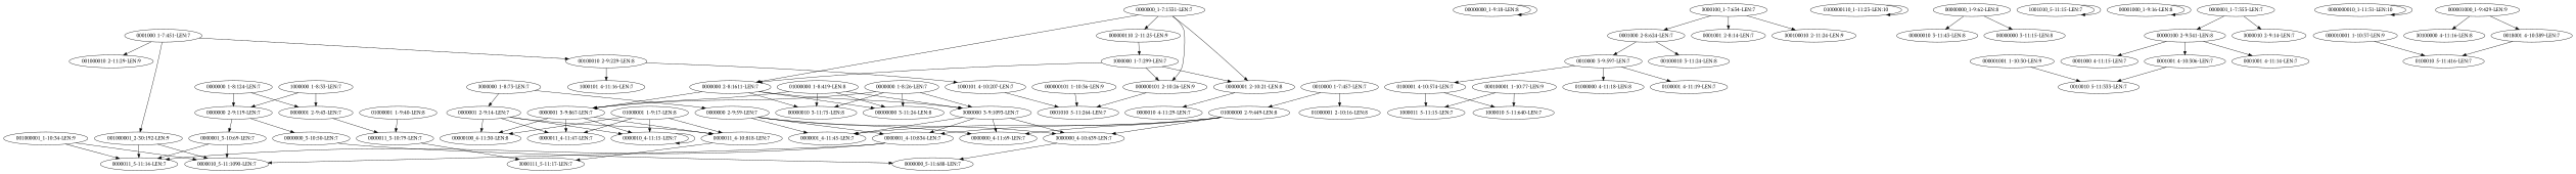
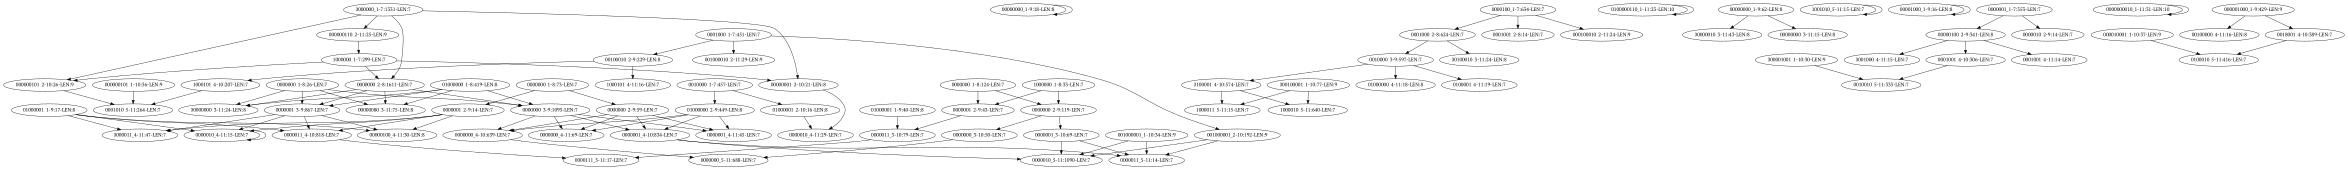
  digraph {
    fontname="PT Serif"
    node [fontname="PT Serif"]
    edge [fontname="PT Serif"]
    "00100010_2-9:229-LEN:8"
    "1000101_4-11:16-LEN:7"
    "1000101_4-10:207-LEN:7"
    "0001010_5-11:264-LEN:7"
    "00000000_1-9:18-LEN:8"
    "0001000_2-8:624-LEN:7"
    "0010000_3-9:597-LEN:7"
    "00100010_3-11:24-LEN:8"
    "0100001_4-10:574-LEN:7"
    "01000000_4-11:18-LEN:8"
    "0100001_4-11:19-LEN:7"
    "1000011_5-11:15-LEN:7"
    "1000010_5-11:640-LEN:7"
    "01000001_1-9:17-LEN:8"
    "00000100_4-11:30-LEN:8"
    "0000011_4-11:47-LEN:7"
    "0000010_4-11:15-LEN:7"
    "0000011_4-10:818-LEN:7"
    "0000111_5-11:17-LEN:7"
    "0000000_2-8:1611-LEN:7"
-   "00000010_3-11:75-LEN:8"
+   "00000010_3-11:75-LEN:8" [label="00000080_3-11:75-LEN:8"]
    "0000001_3-9:867-LEN:7"
    "0000000_3-9:1093-LEN:7"
    "00000000_3-11:24-LEN:8"
    "0000001_4-10:834-LEN:7"
    "0000000_4-10:639-LEN:7"
    "0000001_4-11:45-LEN:7"
    "0000000_4-11:69-LEN:7"
    "0000011_5-11:14-LEN:7"
    "0000010_5-11:1090-LEN:7"
    "0000000_5-11:688-LEN:7"
    "01000001_1-9:40-LEN:8"
    "0000011_3-10:79-LEN:7"
    "0000000_3-10:50-LEN:7"
    "0100000110_1-11:23-LEN:10"
    "00000000_1-9:62-LEN:8"
    "00000010_3-11:43-LEN:8"
    "00000000_3-11:15-LEN:8"
    "01000001_2-10:16-LEN:8"
    "0000010_4-11:29-LEN:7"
    "1001010_5-11:15-LEN:7"
    "1000000_1-7:299-LEN:7"
    "000000101_2-10:26-LEN:9"
    "00000001_2-10:21-LEN:8"
    "000000110_2-11:25-LEN:9"
    "00001000_1-9:16-LEN:8"
    "00000100_2-9:341-LEN:8"
    "0001000_4-11:15-LEN:7"
    "0001001_4-10:306-LEN:7"
    "0001001_4-11:14-LEN:7"
    "0010010_5-11:333-LEN:7"
    "0000001_3-10:69-LEN:7"
    "0000001_2-9:14-LEN:7"
    "01000000_1-8:419-LEN:8"
    "0000000_2-9:59-LEN:7"
    "000000101_1-10:36-LEN:9"
-   "001000001_2-10:192-LEN:9" [label="001000001_2-30:192-LEN:9"]
+   "001000001_2-10:192-LEN:9"
    "0001000_1-7:451-LEN:7"
    "001000010_2-11:29-LEN:9"
    "0000000010_1-11:31-LEN:10"
    "0000100_1-7:634-LEN:7"
    "0001001_2-8:14-LEN:7"
    "000100010_2-11:24-LEN:9"
    "01000000_2-9:449-LEN:8"
    "0000001_2-9:43-LEN:7"
    "000010001_1-10:37-LEN:9"
    "0100010_5-11:416-LEN:7"
    "0000000_1-7:1331-LEN:7"
    "0010000_1-7:457-LEN:7"
    "0000000_2-9:119-LEN:7"
    "000001000_1-9:429-LEN:9"
    "00100000_4-11:16-LEN:8"
    n73 [label="0018001_4-10:389-LEN:7"]
    "0000000_1-8:73-LEN:7"
    "000001001_1-10:30-LEN:9"
    "0000000_1-8:26-LEN:7"
    "0000000_1-8:124-LEN:7"
    "0000001_1-7:353-LEN:7"
    "0000010_2-9:14-LEN:7"
    "1000000_1-8:33-LEN:7"
    "000100001_1-10:77-LEN:9"
    "001000001_1-10:34-LEN:9"
    "00100010_2-9:229-LEN:8" -> "1000101_4-11:16-LEN:7"
    "00100010_2-9:229-LEN:8" -> "1000101_4-10:207-LEN:7"
    "1000101_4-10:207-LEN:7" -> "0001010_5-11:264-LEN:7"
    "00000000_1-9:18-LEN:8" -> "00000000_1-9:18-LEN:8"
    "0001000_2-8:624-LEN:7" -> "0010000_3-9:597-LEN:7"
    "0001000_2-8:624-LEN:7" -> "00100010_3-11:24-LEN:8"
    "0010000_3-9:597-LEN:7" -> "0100001_4-10:574-LEN:7"
    "0010000_3-9:597-LEN:7" -> "01000000_4-11:18-LEN:8"
    "0010000_3-9:597-LEN:7" -> "0100001_4-11:19-LEN:7"
    "0100001_4-10:574-LEN:7" -> "1000011_5-11:15-LEN:7"
    "0100001_4-10:574-LEN:7" -> "1000010_5-11:640-LEN:7"
    "01000001_1-9:17-LEN:8" -> "00000100_4-11:30-LEN:8"
    "01000001_1-9:17-LEN:8" -> "0000011_4-11:47-LEN:7"
    "01000001_1-9:17-LEN:8" -> "0000010_4-11:15-LEN:7"
    "01000001_1-9:17-LEN:8" -> "0000011_4-10:818-LEN:7"
    "0000010_4-11:15-LEN:7" -> "0000010_4-11:15-LEN:7"
    "0000011_4-10:818-LEN:7" -> "0000111_5-11:17-LEN:7"
    "0000000_2-8:1611-LEN:7" -> "00000010_3-11:75-LEN:8"
    "0000000_2-8:1611-LEN:7" -> "0000001_3-9:867-LEN:7"
    "0000000_2-8:1611-LEN:7" -> "0000000_3-9:1093-LEN:7"
    "0000000_2-8:1611-LEN:7" -> "00000000_3-11:24-LEN:8"
    "0000001_3-9:867-LEN:7" -> "00000100_4-11:30-LEN:8"
    "0000001_3-9:867-LEN:7" -> "0000011_4-11:47-LEN:7"
    "0000001_3-9:867-LEN:7" -> "0000010_4-11:15-LEN:7"
    "0000001_3-9:867-LEN:7" -> "0000011_4-10:818-LEN:7"
    "0000000_3-9:1093-LEN:7" -> "0000001_4-10:834-LEN:7"
    "0000000_3-9:1093-LEN:7" -> "0000000_4-10:639-LEN:7"
    "0000000_3-9:1093-LEN:7" -> "0000001_4-11:45-LEN:7"
    "0000000_3-9:1093-LEN:7" -> "0000000_4-11:69-LEN:7"
    "0000001_4-10:834-LEN:7" -> "0000011_5-11:14-LEN:7"
    "0000001_4-10:834-LEN:7" -> "0000010_5-11:1090-LEN:7"
    "0000000_4-10:639-LEN:7" -> "0000000_5-11:688-LEN:7"
    "01000001_1-9:40-LEN:8" -> "0000011_3-10:79-LEN:7"
    "0000011_3-10:79-LEN:7" -> "0000111_5-11:17-LEN:7"
    "0000000_3-10:50-LEN:7" -> "0000000_5-11:688-LEN:7"
    "0100000110_1-11:23-LEN:10" -> "0100000110_1-11:23-LEN:10"
    "00000000_1-9:62-LEN:8" -> "00000010_3-11:43-LEN:8"
    "00000000_1-9:62-LEN:8" -> "00000000_3-11:15-LEN:8"
+   "01000001_2-10:16-LEN:8" -> "0000010_4-11:29-LEN:7"
    "1001010_5-11:15-LEN:7" -> "1001010_5-11:15-LEN:7"
    "1000000_1-7:299-LEN:7" -> "0000000_2-8:1611-LEN:7"
    "1000000_1-7:299-LEN:7" -> "000000101_2-10:26-LEN:9"
    "1000000_1-7:299-LEN:7" -> "00000001_2-10:21-LEN:8"
    "000000101_2-10:26-LEN:9" -> "0001010_5-11:264-LEN:7"
    "00000001_2-10:21-LEN:8" -> "0000010_4-11:29-LEN:7"
    "000000110_2-11:25-LEN:9" -> "1000000_1-7:299-LEN:7"
    "00001000_1-9:16-LEN:8" -> "00001000_1-9:16-LEN:8"
    "00000100_2-9:341-LEN:8" -> "0001000_4-11:15-LEN:7"
    "00000100_2-9:341-LEN:8" -> "0001001_4-10:306-LEN:7"
    "00000100_2-9:341-LEN:8" -> "0001001_4-11:14-LEN:7"
    "0001001_4-10:306-LEN:7" -> "0010010_5-11:333-LEN:7"
    "0000001_3-10:69-LEN:7" -> "0000011_5-11:14-LEN:7"
    "0000001_3-10:69-LEN:7" -> "0000010_5-11:1090-LEN:7"
    "0000001_2-9:14-LEN:7" -> "00000100_4-11:30-LEN:8"
    "0000001_2-9:14-LEN:7" -> "0000011_4-11:47-LEN:7"
    "0000001_2-9:14-LEN:7" -> "0000010_4-11:15-LEN:7"
    "0000001_2-9:14-LEN:7" -> "0000011_4-10:818-LEN:7"
    "01000000_1-8:419-LEN:8" -> "00000010_3-11:75-LEN:8"
    "01000000_1-8:419-LEN:8" -> "0000001_3-9:867-LEN:7"
    "01000000_1-8:419-LEN:8" -> "0000000_3-9:1093-LEN:7"
    "01000000_1-8:419-LEN:8" -> "00000000_3-11:24-LEN:8"
    "0000000_2-9:59-LEN:7" -> "0000001_4-10:834-LEN:7"
    "0000000_2-9:59-LEN:7" -> "0000000_4-10:639-LEN:7"
    "0000000_2-9:59-LEN:7" -> "0000001_4-11:45-LEN:7"
    "0000000_2-9:59-LEN:7" -> "0000000_4-11:69-LEN:7"
    "000000101_1-10:36-LEN:9" -> "0001010_5-11:264-LEN:7"
    "001000001_2-10:192-LEN:9" -> "0000011_5-11:14-LEN:7"
    "001000001_2-10:192-LEN:9" -> "0000010_5-11:1090-LEN:7"
    "0001000_1-7:451-LEN:7" -> "00100010_2-9:229-LEN:8"
    "0001000_1-7:451-LEN:7" -> "001000001_2-10:192-LEN:9"
    "0001000_1-7:451-LEN:7" -> "001000010_2-11:29-LEN:9"
    "0000000010_1-11:31-LEN:10" -> "0000000010_1-11:31-LEN:10"
    "0000100_1-7:634-LEN:7" -> "0001000_2-8:624-LEN:7"
    "0000100_1-7:634-LEN:7" -> "0001001_2-8:14-LEN:7"
    "0000100_1-7:634-LEN:7" -> "000100010_2-11:24-LEN:9"
    "01000000_2-9:449-LEN:8" -> "0000001_4-10:834-LEN:7"
    "01000000_2-9:449-LEN:8" -> "0000000_4-10:639-LEN:7"
    "01000000_2-9:449-LEN:8" -> "0000001_4-11:45-LEN:7"
    "01000000_2-9:449-LEN:8" -> "0000000_4-11:69-LEN:7"
    "0000001_2-9:43-LEN:7" -> "0000011_3-10:79-LEN:7"
    "000010001_1-10:37-LEN:9" -> "0100010_5-11:416-LEN:7"
    "0000000_1-7:1331-LEN:7" -> "0000000_2-8:1611-LEN:7"
    "0000000_1-7:1331-LEN:7" -> "000000101_2-10:26-LEN:9"
    "0000000_1-7:1331-LEN:7" -> "00000001_2-10:21-LEN:8"
    "0000000_1-7:1331-LEN:7" -> "000000110_2-11:25-LEN:9"
    "0010000_1-7:457-LEN:7" -> "01000001_2-10:16-LEN:8"
    "0010000_1-7:457-LEN:7" -> "01000000_2-9:449-LEN:8"
    "0000000_2-9:119-LEN:7" -> "0000000_3-10:50-LEN:7"
    "0000000_2-9:119-LEN:7" -> "0000001_3-10:69-LEN:7"
    "000001000_1-9:429-LEN:9" -> "00100000_4-11:16-LEN:8"
    "000001000_1-9:429-LEN:9" -> n73
    n73 -> "0100010_5-11:416-LEN:7"
    "0000000_1-8:73-LEN:7" -> "0000001_2-9:14-LEN:7"
    "0000000_1-8:73-LEN:7" -> "0000000_2-9:59-LEN:7"
    "000001001_1-10:30-LEN:9" -> "0010010_5-11:333-LEN:7"
    "0000000_1-8:26-LEN:7" -> "00000010_3-11:75-LEN:8"
    "0000000_1-8:26-LEN:7" -> "0000001_3-9:867-LEN:7"
    "0000000_1-8:26-LEN:7" -> "0000000_3-9:1093-LEN:7"
    "0000000_1-8:26-LEN:7" -> "00000000_3-11:24-LEN:8"
    "0000000_1-8:124-LEN:7" -> "0000001_2-9:43-LEN:7"
    "0000000_1-8:124-LEN:7" -> "0000000_2-9:119-LEN:7"
    "0000001_1-7:353-LEN:7" -> "00000100_2-9:341-LEN:8"
    "0000001_1-7:353-LEN:7" -> "0000010_2-9:14-LEN:7"
    "1000000_1-8:33-LEN:7" -> "0000001_2-9:43-LEN:7"
    "1000000_1-8:33-LEN:7" -> "0000000_2-9:119-LEN:7"
    "000100001_1-10:77-LEN:9" -> "1000011_5-11:15-LEN:7"
    "000100001_1-10:77-LEN:9" -> "1000010_5-11:640-LEN:7"
    "001000001_1-10:34-LEN:9" -> "0000011_5-11:14-LEN:7"
    "001000001_1-10:34-LEN:9" -> "0000010_5-11:1090-LEN:7"
  }
